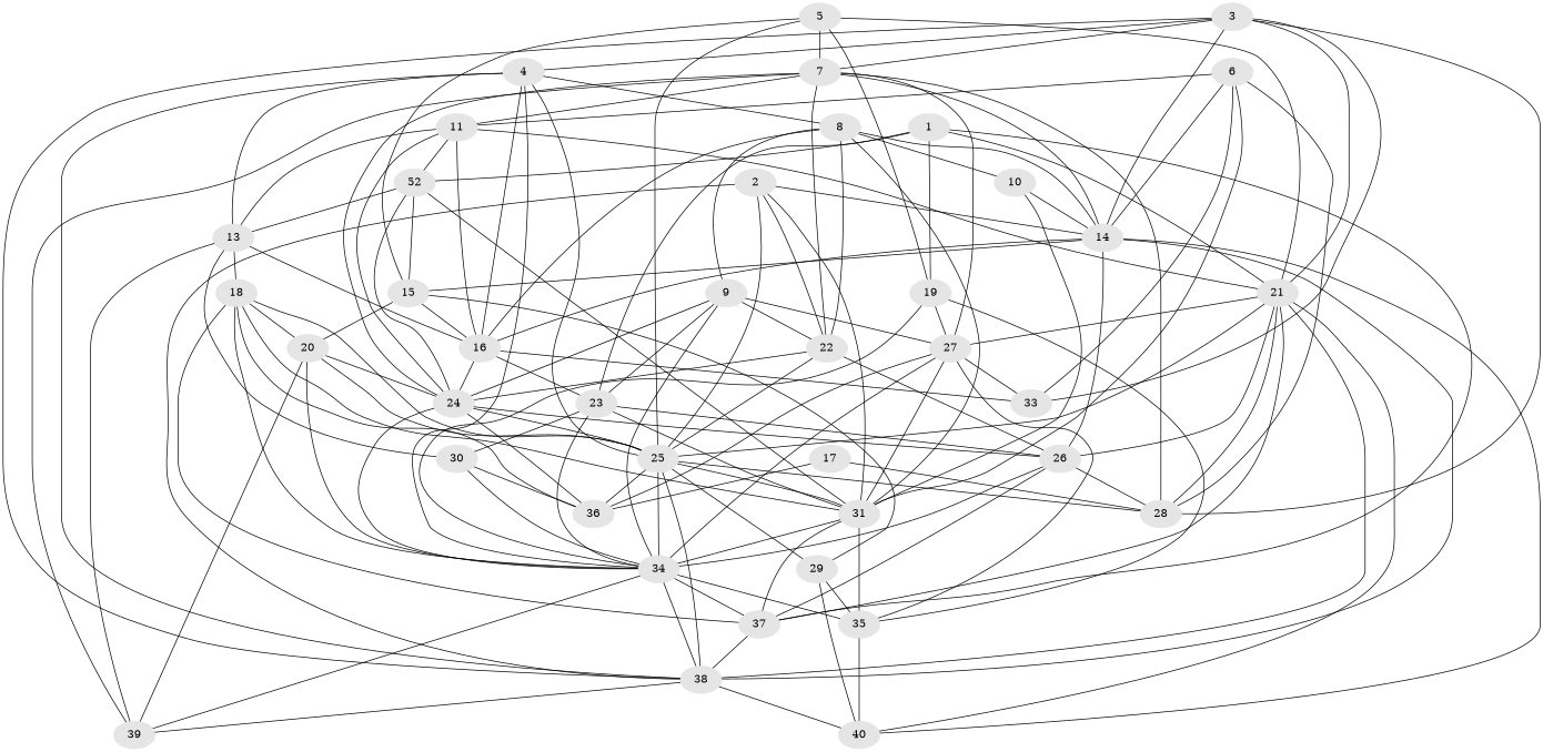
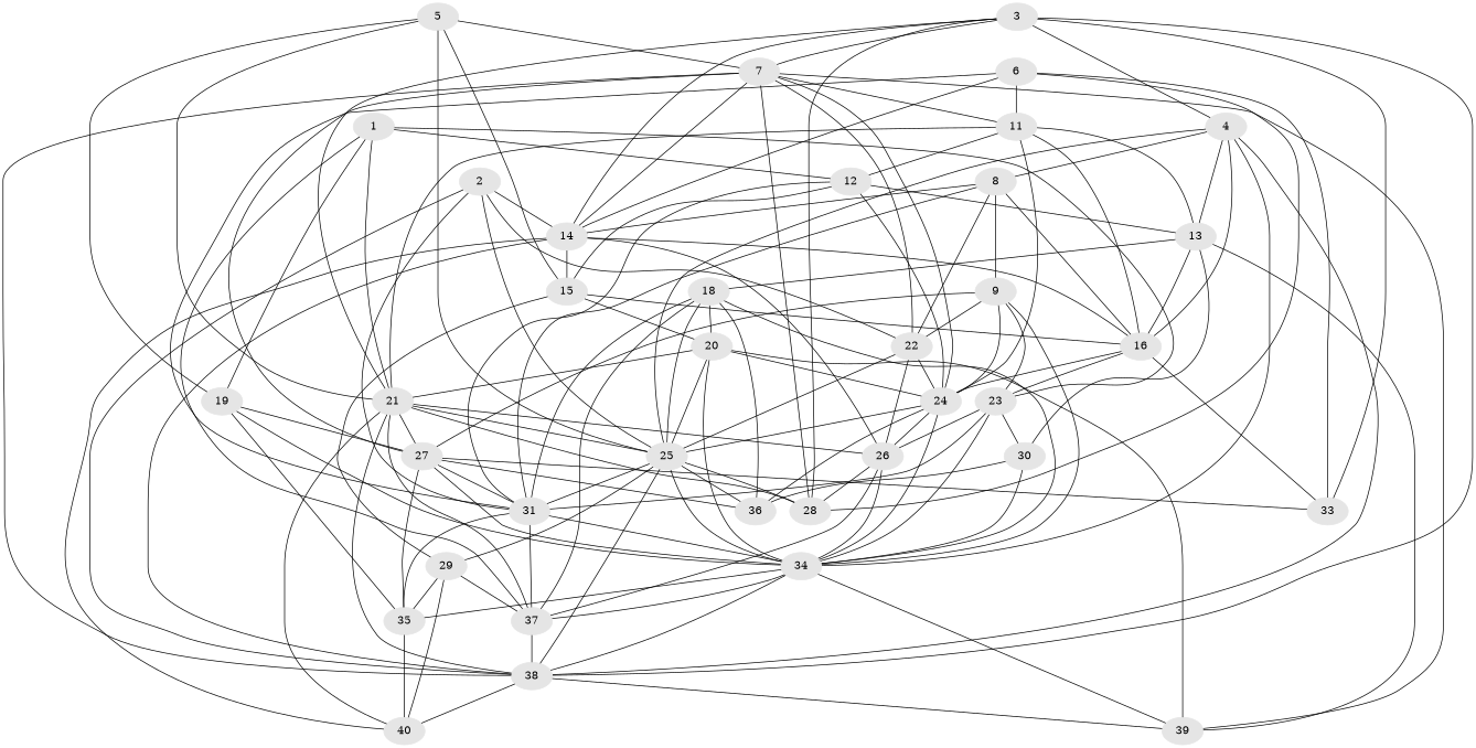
  graph {
    node [color=gray90 style=filled]
    edge [weight=1.0]
    1
-   12 [label=52]
+   12
    19
    21
    23
    37
    31
    13
    15
    24
    34
    27
    35
    25
    38
    28
    26
    40
    30
    2
    14
    22
    16
    29
    36
    39
    3
    4
    7
    33
    8
    11
    9
-   10
    18
    5
    20
    6
-   17
    1 -- 12 [weight=2.0]
    1 -- 19
    1 -- 21
    1 -- 23
    1 -- 37
    12 -- 31
    12 -- 13
    12 -- 15 [weight=2.0]
    12 -- 24
    19 -- 34
    19 -- 27 [weight=2.0]
    19 -- 35
    21 -- 37
    21 -- 27 [weight=2.0]
    21 -- 25
    21 -- 38 [weight=2.0]
    21 -- 28
    21 -- 26
    21 -- 40
    23 -- 31
    23 -- 34
    23 -- 26 [weight=2.0]
    23 -- 30
    37 -- 38 [weight=2.0]
    31 -- 37
    31 -- 34
    31 -- 35
    13 -- 30
    13 -- 16
    13 -- 39
    13 -- 18
    15 -- 16
    15 -- 29
    15 -- 20 [weight=3.0]
    24 -- 34
    24 -- 25
    24 -- 26
    24 -- 36
    34 -- 37
    34 -- 35 [weight=3.0]
    34 -- 38 [weight=2.0]
    34 -- 39
    27 -- 31
    27 -- 34
    27 -- 35
    27 -- 36
    27 -- 33
    35 -- 40
    25 -- 31
    25 -- 34
    25 -- 38
    25 -- 28
    25 -- 29
    25 -- 36
    38 -- 40
    38 -- 39
    26 -- 37
    26 -- 34
    26 -- 28
    30 -- 34
    30 -- 36
    2 -- 31
    2 -- 25
    2 -- 38
    2 -- 14
    2 -- 22
    14 -- 15
    14 -- 38
    14 -- 26
    14 -- 40
    14 -- 16
    22 -- 24 [weight=2.0]
    22 -- 25
    22 -- 26
    16 -- 23
    16 -- 24 [weight=2.0]
    16 -- 33
+   29 -- 37 [weight=2.0]
    29 -- 35
    29 -- 40
    3 -- 21
    3 -- 38
    3 -- 28
    3 -- 14
    3 -- 4
    3 -- 7
    3 -- 33 [weight=2.0]
    4 -- 13
    4 -- 34
    4 -- 25
    4 -- 38
    4 -- 16 [weight=2.0]
    4 -- 8
    7 -- 24 [weight=2.0]
    7 -- 27 [weight=2.0]
+   7 -- 38
    7 -- 28
    7 -- 14
    7 -- 22
    7 -- 39
    7 -- 11
    8 -- 31
    8 -- 14
    8 -- 22 [weight=2.0]
    8 -- 16
    8 -- 9
-   8 -- 10
    11 -- 12
    11 -- 21
    11 -- 13
    11 -- 24
    11 -- 16
    9 -- 23
    9 -- 24
    9 -- 34
    9 -- 27
    9 -- 22
-   10 -- 31
-   10 -- 14
    18 -- 37
    18 -- 31
    18 -- 34
    18 -- 25
    18 -- 36 [weight=2.0]
    18 -- 20
    5 -- 19
    5 -- 21
    5 -- 15
    5 -- 25
    5 -- 7
+   20 -- 21
    20 -- 24 [weight=2.0]
    20 -- 34
    20 -- 25 [weight=2.0]
    20 -- 39
    6 -- 31
    6 -- 28
    6 -- 14
    6 -- 33
    6 -- 11
-   17 -- 28
-   17 -- 36 [weight=2.0]
  }
